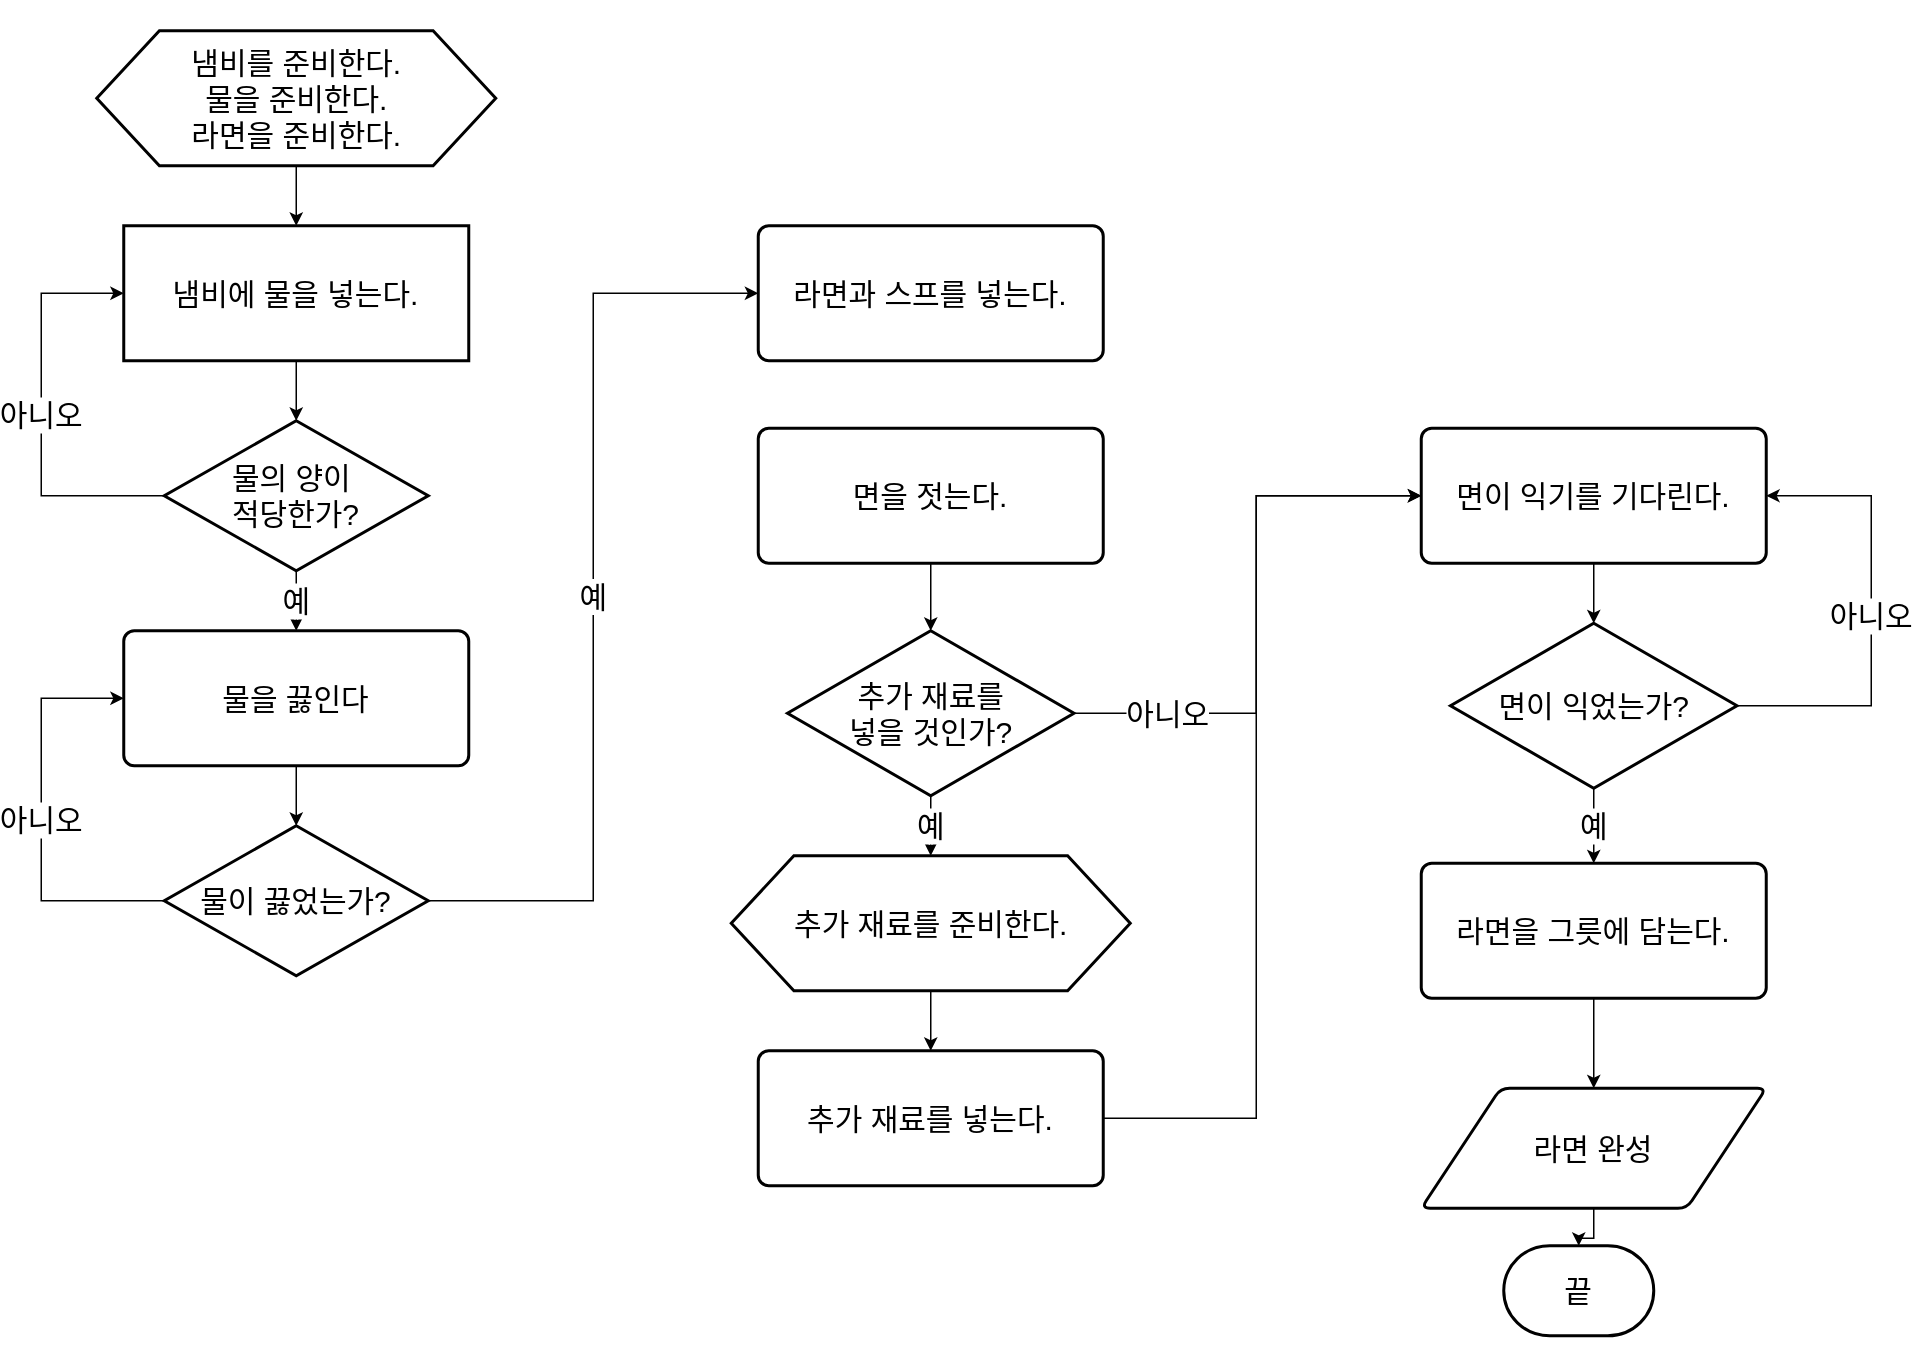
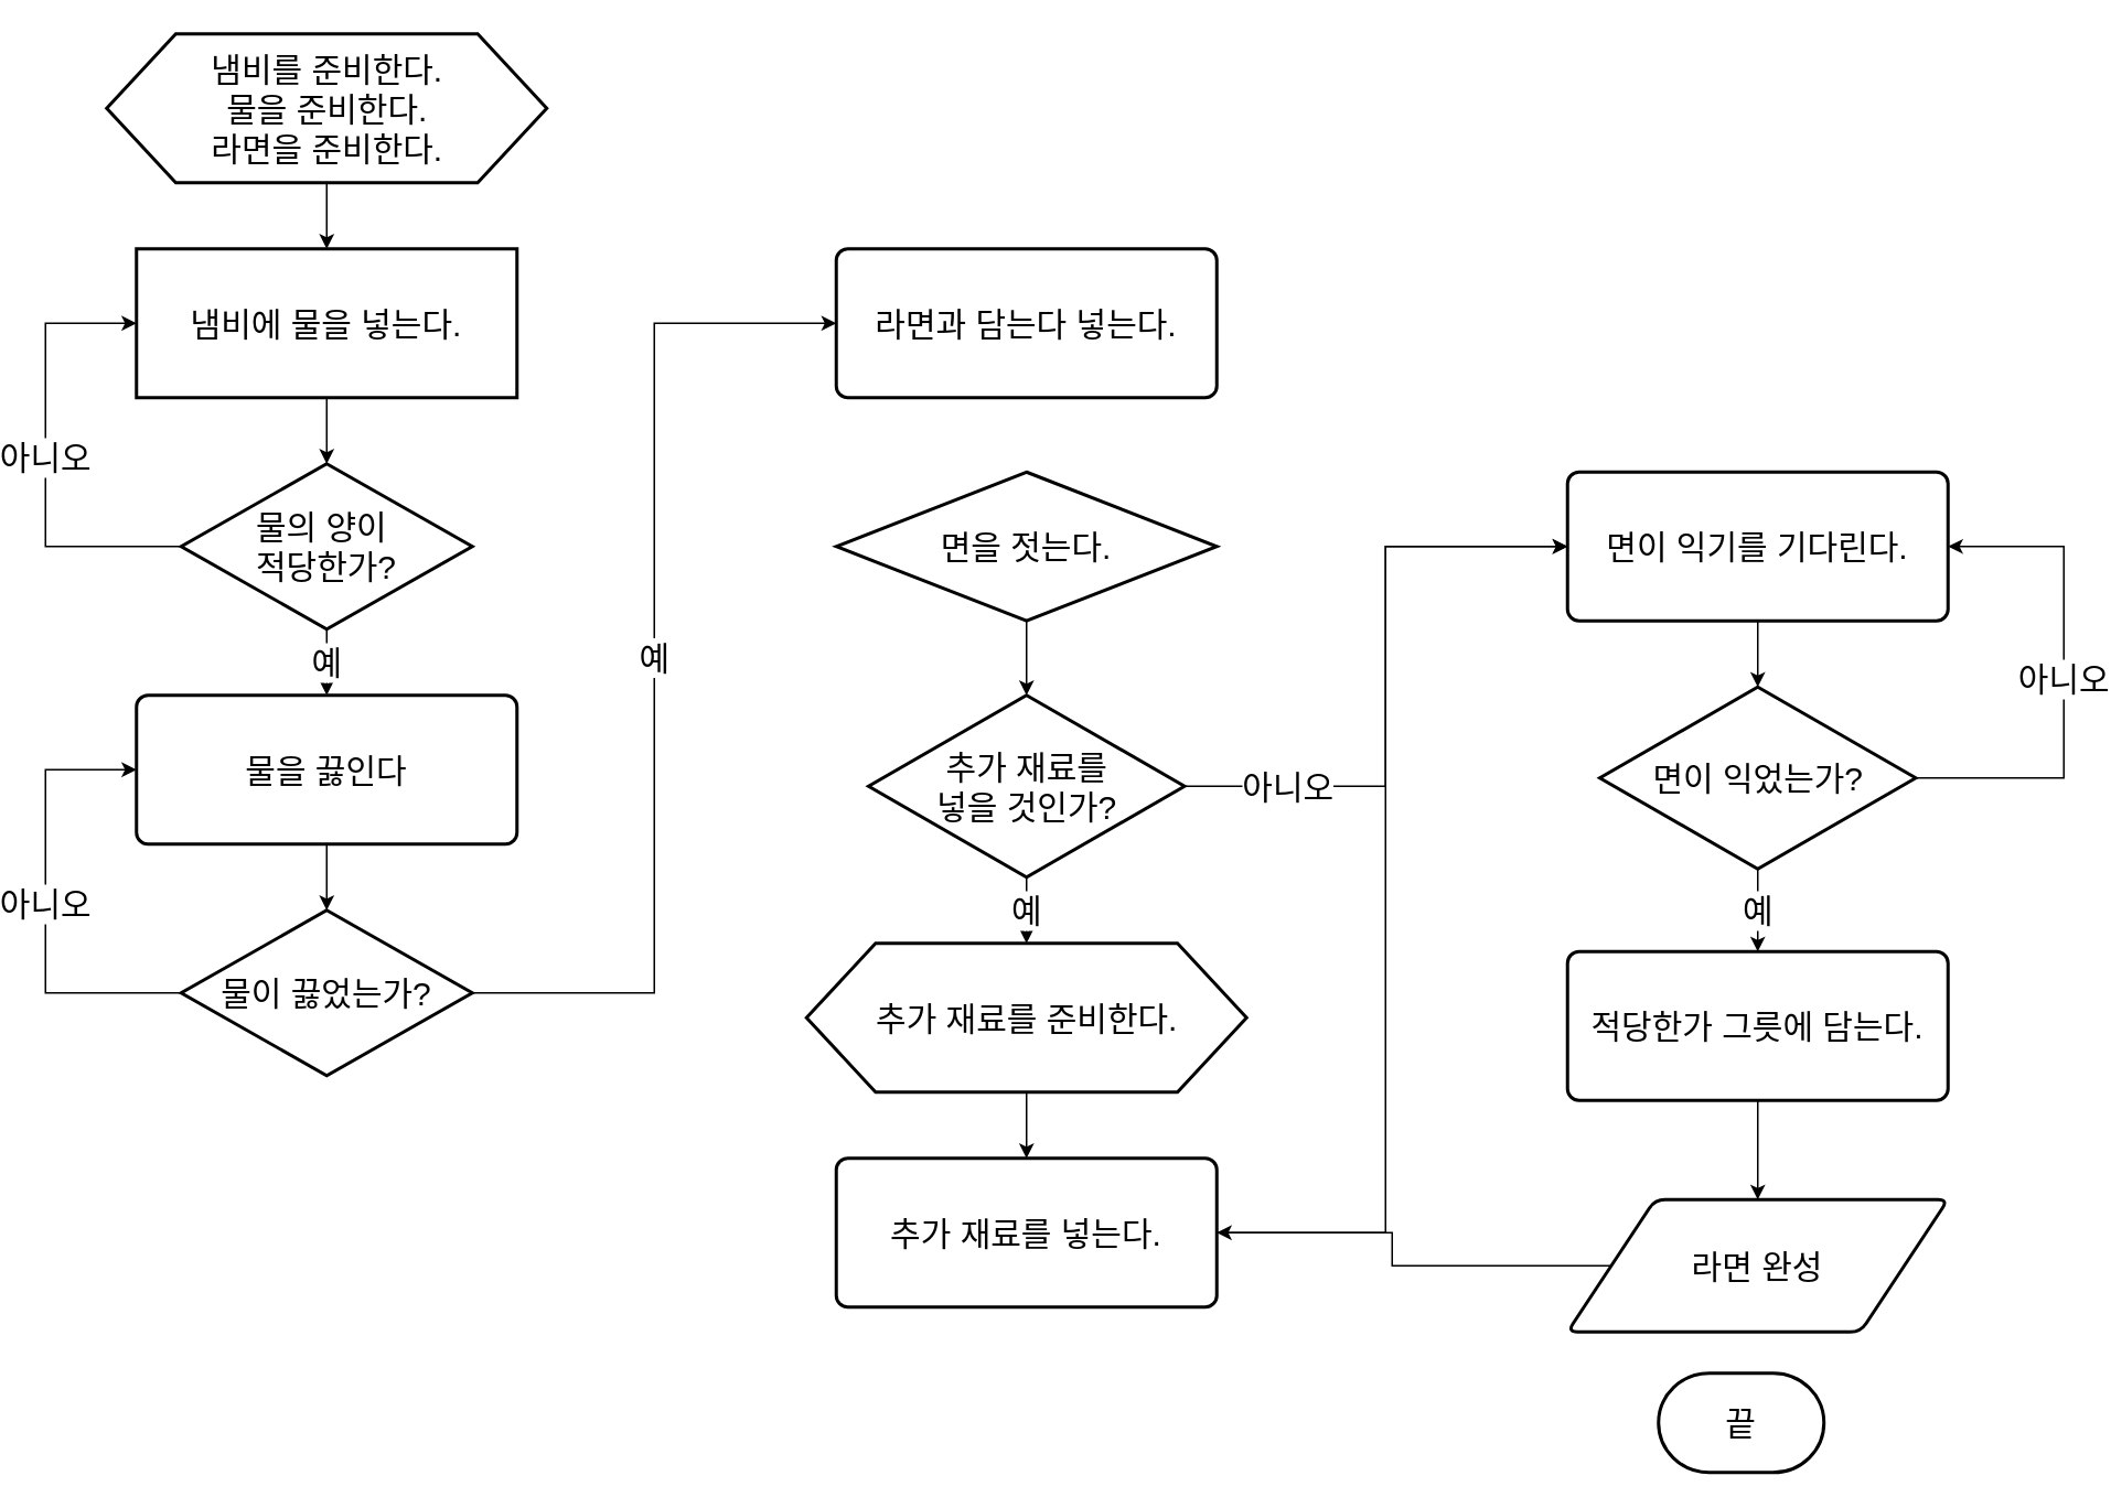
  <mxCell id="0" />
  <mxCell id="1" parent="0" />
  <mxCell id="2" value="" style="edgeStyle=orthogonalEdgeStyle;rounded=0;orthogonalLoop=1;jettySize=auto;html=1;" edge="1" parent="1" source="3" target="5"><mxGeometry relative="1" as="geometry" /></mxCell>
  <mxCell id="3" value="냄비를 준비한다.&lt;div&gt;물을 준비한다.&lt;/div&gt;&lt;div&gt;라면을 준비한다.&lt;/div&gt;" style="verticalLabelPosition=middle;verticalAlign=middle;html=1;shape=hexagon;perimeter=hexagonPerimeter2;arcSize=6;size=0.157;labelPosition=center;align=center;fontSize=20;strokeWidth=2;" vertex="1" parent="1"><mxGeometry x="57" y="20" width="266" height="90" as="geometry" /></mxCell>
  <mxCell id="4" value="" style="edgeStyle=orthogonalEdgeStyle;rounded=0;orthogonalLoop=1;jettySize=auto;html=1;" edge="1" parent="1" source="5" target="8"><mxGeometry relative="1" as="geometry" /></mxCell>
  <mxCell id="5" value="냄비에 물을 넣는다." style="whiteSpace=wrap;html=1;absoluteArcSize=1;arcSize=14;strokeWidth=2;fontSize=20;rounded=0;" vertex="1" parent="1"><mxGeometry x="75" y="150" width="230" height="90" as="geometry" /></mxCell>
  <mxCell id="6" value="&lt;font&gt;예&lt;/font&gt;" style="edgeStyle=orthogonalEdgeStyle;rounded=0;orthogonalLoop=1;jettySize=auto;html=1;fontSize=20;" edge="1" parent="1" source="8" target="10"><mxGeometry relative="1" as="geometry" /></mxCell>
  <mxCell id="7" value="아니오" style="edgeStyle=orthogonalEdgeStyle;rounded=0;orthogonalLoop=1;jettySize=auto;html=1;exitX=0;exitY=0.5;exitDx=0;exitDy=0;exitPerimeter=0;entryX=0;entryY=0.5;entryDx=0;entryDy=0;fontSize=20;" edge="1" parent="1" source="8" target="5"><mxGeometry relative="1" as="geometry"><Array as="points"><mxPoint x="20" y="330" /><mxPoint x="20" y="195" /></Array></mxGeometry></mxCell>
  <mxCell id="8" value="물의 양이&amp;nbsp;&lt;div&gt;적당한가?&lt;/div&gt;" style="strokeWidth=2;html=1;shape=mxgraph.flowchart.decision;whiteSpace=wrap;fontSize=20;" vertex="1" parent="1"><mxGeometry x="102" y="280" width="176" height="100" as="geometry" /></mxCell>
  <mxCell id="9" value="" style="edgeStyle=orthogonalEdgeStyle;rounded=0;orthogonalLoop=1;jettySize=auto;html=1;fontSize=20;" edge="1" parent="1" source="10" target="13"><mxGeometry relative="1" as="geometry" /></mxCell>
  <mxCell id="10" value="물을 끓인다" style="rounded=1;whiteSpace=wrap;html=1;absoluteArcSize=1;arcSize=14;strokeWidth=2;fontSize=20;" vertex="1" parent="1"><mxGeometry x="75" y="420" width="230" height="90" as="geometry" /></mxCell>
  <mxCell id="11" value="예" style="edgeStyle=orthogonalEdgeStyle;rounded=0;orthogonalLoop=1;jettySize=auto;html=1;exitX=1;exitY=0.5;exitDx=0;exitDy=0;exitPerimeter=0;entryX=0;entryY=0.5;entryDx=0;entryDy=0;fontSize=20;" edge="1" parent="1" source="13" target="14"><mxGeometry relative="1" as="geometry" /></mxCell>
  <mxCell id="12" value="아니오" style="edgeStyle=orthogonalEdgeStyle;rounded=0;orthogonalLoop=1;jettySize=auto;html=1;exitX=0;exitY=0.5;exitDx=0;exitDy=0;exitPerimeter=0;entryX=0;entryY=0.5;entryDx=0;entryDy=0;fontSize=20;" edge="1" parent="1" source="13" target="10"><mxGeometry relative="1" as="geometry"><Array as="points"><mxPoint x="20" y="600" /><mxPoint x="20" y="465" /></Array></mxGeometry></mxCell>
  <mxCell id="13" value="물이 끓었는가?" style="strokeWidth=2;html=1;shape=mxgraph.flowchart.decision;whiteSpace=wrap;fontSize=20;" vertex="1" parent="1"><mxGeometry x="102" y="550" width="176" height="100" as="geometry" /></mxCell>
- <mxCell id="14" value="라면과 스프를 넣는다." style="rounded=1;whiteSpace=wrap;html=1;absoluteArcSize=1;arcSize=14;strokeWidth=2;fontSize=20;" vertex="1" parent="1"><mxGeometry x="498" y="150" width="230" height="90" as="geometry" /></mxCell>
+ <mxCell id="14" value="라면과 담는다 넣는다." style="rounded=1;whiteSpace=wrap;html=1;absoluteArcSize=1;arcSize=14;strokeWidth=2;fontSize=20;" vertex="1" parent="1"><mxGeometry x="498" y="150" width="230" height="90" as="geometry" /></mxCell>
  <mxCell id="15" value="" style="edgeStyle=orthogonalEdgeStyle;rounded=0;orthogonalLoop=1;jettySize=auto;html=1;" edge="1" parent="1" source="16" target="19"><mxGeometry relative="1" as="geometry" /></mxCell>
- <mxCell id="16" value="면을 젓는다." style="rounded=1;whiteSpace=wrap;html=1;absoluteArcSize=1;arcSize=14;strokeWidth=2;fontSize=20;" vertex="1" parent="1"><mxGeometry x="498" y="285" width="230" height="90" as="geometry" /></mxCell>
+ <mxCell id="16" value="면을 젓는다." style="rhombus;whiteSpace=wrap;html=1;absoluteArcSize=1;arcSize=14;strokeWidth=2;fontSize=20;" vertex="1" parent="1"><mxGeometry x="498" y="285" width="230" height="90" as="geometry" /></mxCell>
  <mxCell id="17" value="예" style="edgeStyle=orthogonalEdgeStyle;rounded=0;orthogonalLoop=1;jettySize=auto;html=1;fontSize=20;" edge="1" parent="1" source="19" target="23"><mxGeometry relative="1" as="geometry" /></mxCell>
  <mxCell id="18" value="아니오" style="edgeStyle=orthogonalEdgeStyle;rounded=0;orthogonalLoop=1;jettySize=auto;html=1;exitX=1;exitY=0.5;exitDx=0;exitDy=0;exitPerimeter=0;entryX=0;entryY=0.5;entryDx=0;entryDy=0;fontSize=20;" edge="1" parent="1" source="19" target="28"><mxGeometry x="-0.673" relative="1" as="geometry"><Array as="points"><mxPoint x="830" y="475" /><mxPoint x="830" y="330" /></Array><mxPoint as="offset" /></mxGeometry></mxCell>
  <mxCell id="19" value="추가 재료를&lt;div&gt;넣을 것인가?&lt;/div&gt;" style="strokeWidth=2;html=1;shape=mxgraph.flowchart.decision;whiteSpace=wrap;fontSize=20;" vertex="1" parent="1"><mxGeometry x="517.5" y="420" width="191" height="110" as="geometry" /></mxCell>
  <mxCell id="20" style="edgeStyle=orthogonalEdgeStyle;rounded=0;orthogonalLoop=1;jettySize=auto;html=1;exitX=1;exitY=0.5;exitDx=0;exitDy=0;entryX=0;entryY=0.5;entryDx=0;entryDy=0;" edge="1" parent="1" source="21" target="28"><mxGeometry relative="1" as="geometry"><Array as="points"><mxPoint x="830" y="745" /><mxPoint x="830" y="330" /></Array></mxGeometry></mxCell>
  <mxCell id="21" value="추가 재료를 넣는다." style="rounded=1;whiteSpace=wrap;html=1;absoluteArcSize=1;arcSize=14;strokeWidth=2;fontSize=20;" vertex="1" parent="1"><mxGeometry x="498" y="700" width="230" height="90" as="geometry" /></mxCell>
  <mxCell id="22" value="" style="edgeStyle=orthogonalEdgeStyle;rounded=0;orthogonalLoop=1;jettySize=auto;html=1;" edge="1" parent="1" source="23" target="21"><mxGeometry relative="1" as="geometry" /></mxCell>
  <mxCell id="23" value="추가 재료를 준비한다." style="verticalLabelPosition=middle;verticalAlign=middle;html=1;shape=hexagon;perimeter=hexagonPerimeter2;arcSize=6;size=0.157;labelPosition=center;align=center;fontSize=20;strokeWidth=2;" vertex="1" parent="1"><mxGeometry x="480" y="570" width="266" height="90" as="geometry" /></mxCell>
  <mxCell id="24" value="예" style="edgeStyle=orthogonalEdgeStyle;rounded=0;orthogonalLoop=1;jettySize=auto;html=1;fontSize=20;" edge="1" parent="1" source="26" target="30"><mxGeometry relative="1" as="geometry" /></mxCell>
  <mxCell id="25" value="아니오" style="edgeStyle=orthogonalEdgeStyle;rounded=0;orthogonalLoop=1;jettySize=auto;html=1;exitX=1;exitY=0.5;exitDx=0;exitDy=0;exitPerimeter=0;entryX=1;entryY=0.5;entryDx=0;entryDy=0;fontSize=20;" edge="1" parent="1" source="26" target="28"><mxGeometry relative="1" as="geometry"><Array as="points"><mxPoint x="1240" y="470" /><mxPoint x="1240" y="330" /></Array></mxGeometry></mxCell>
  <mxCell id="26" value="면이 익었는가?" style="strokeWidth=2;html=1;shape=mxgraph.flowchart.decision;whiteSpace=wrap;fontSize=20;" vertex="1" parent="1"><mxGeometry x="959.5" y="415" width="191" height="110" as="geometry" /></mxCell>
  <mxCell id="27" value="" style="edgeStyle=orthogonalEdgeStyle;rounded=0;orthogonalLoop=1;jettySize=auto;html=1;" edge="1" parent="1" source="28" target="26"><mxGeometry relative="1" as="geometry" /></mxCell>
  <mxCell id="28" value="면이 익기를 기다린다." style="rounded=1;whiteSpace=wrap;html=1;absoluteArcSize=1;arcSize=14;strokeWidth=2;fontSize=20;" vertex="1" parent="1"><mxGeometry x="940" y="285" width="230" height="90" as="geometry" /></mxCell>
  <mxCell id="29" value="" style="edgeStyle=orthogonalEdgeStyle;rounded=0;orthogonalLoop=1;jettySize=auto;html=1;" edge="1" parent="1" source="30" target="32"><mxGeometry relative="1" as="geometry" /></mxCell>
- <mxCell id="30" value="라면을 그릇에 담는다." style="rounded=1;whiteSpace=wrap;html=1;absoluteArcSize=1;arcSize=14;strokeWidth=2;fontSize=20;" vertex="1" parent="1"><mxGeometry x="940" y="575" width="230" height="90" as="geometry" /></mxCell>
- <mxCell id="31" value="" style="edgeStyle=orthogonalEdgeStyle;rounded=0;orthogonalLoop=1;jettySize=auto;html=1;" edge="1" parent="1" source="32" target="33"><mxGeometry relative="1" as="geometry" /></mxCell>
+ <mxCell id="30" value="적당한가 그릇에 담는다." style="rounded=1;whiteSpace=wrap;html=1;absoluteArcSize=1;arcSize=14;strokeWidth=2;fontSize=20;" vertex="1" parent="1"><mxGeometry x="940" y="575" width="230" height="90" as="geometry" /></mxCell>
+ <mxCell id="31" value="" style="edgeStyle=orthogonalEdgeStyle;rounded=0;orthogonalLoop=1;jettySize=auto;html=1;" edge="1" parent="1" source="32" target="21"><mxGeometry relative="1" as="geometry" /></mxCell>
  <mxCell id="32" value="라면 완성" style="shape=parallelogram;html=1;strokeWidth=2;perimeter=parallelogramPerimeter;whiteSpace=wrap;rounded=1;arcSize=12;size=0.23;fontSize=20;" vertex="1" parent="1"><mxGeometry x="940" y="725" width="230" height="80" as="geometry" /></mxCell>
  <mxCell id="33" value="끝" style="strokeWidth=2;html=1;shape=mxgraph.flowchart.terminator;whiteSpace=wrap;fontSize=20;" vertex="1" parent="1"><mxGeometry x="995" y="830" width="100" height="60" as="geometry" /></mxCell>
